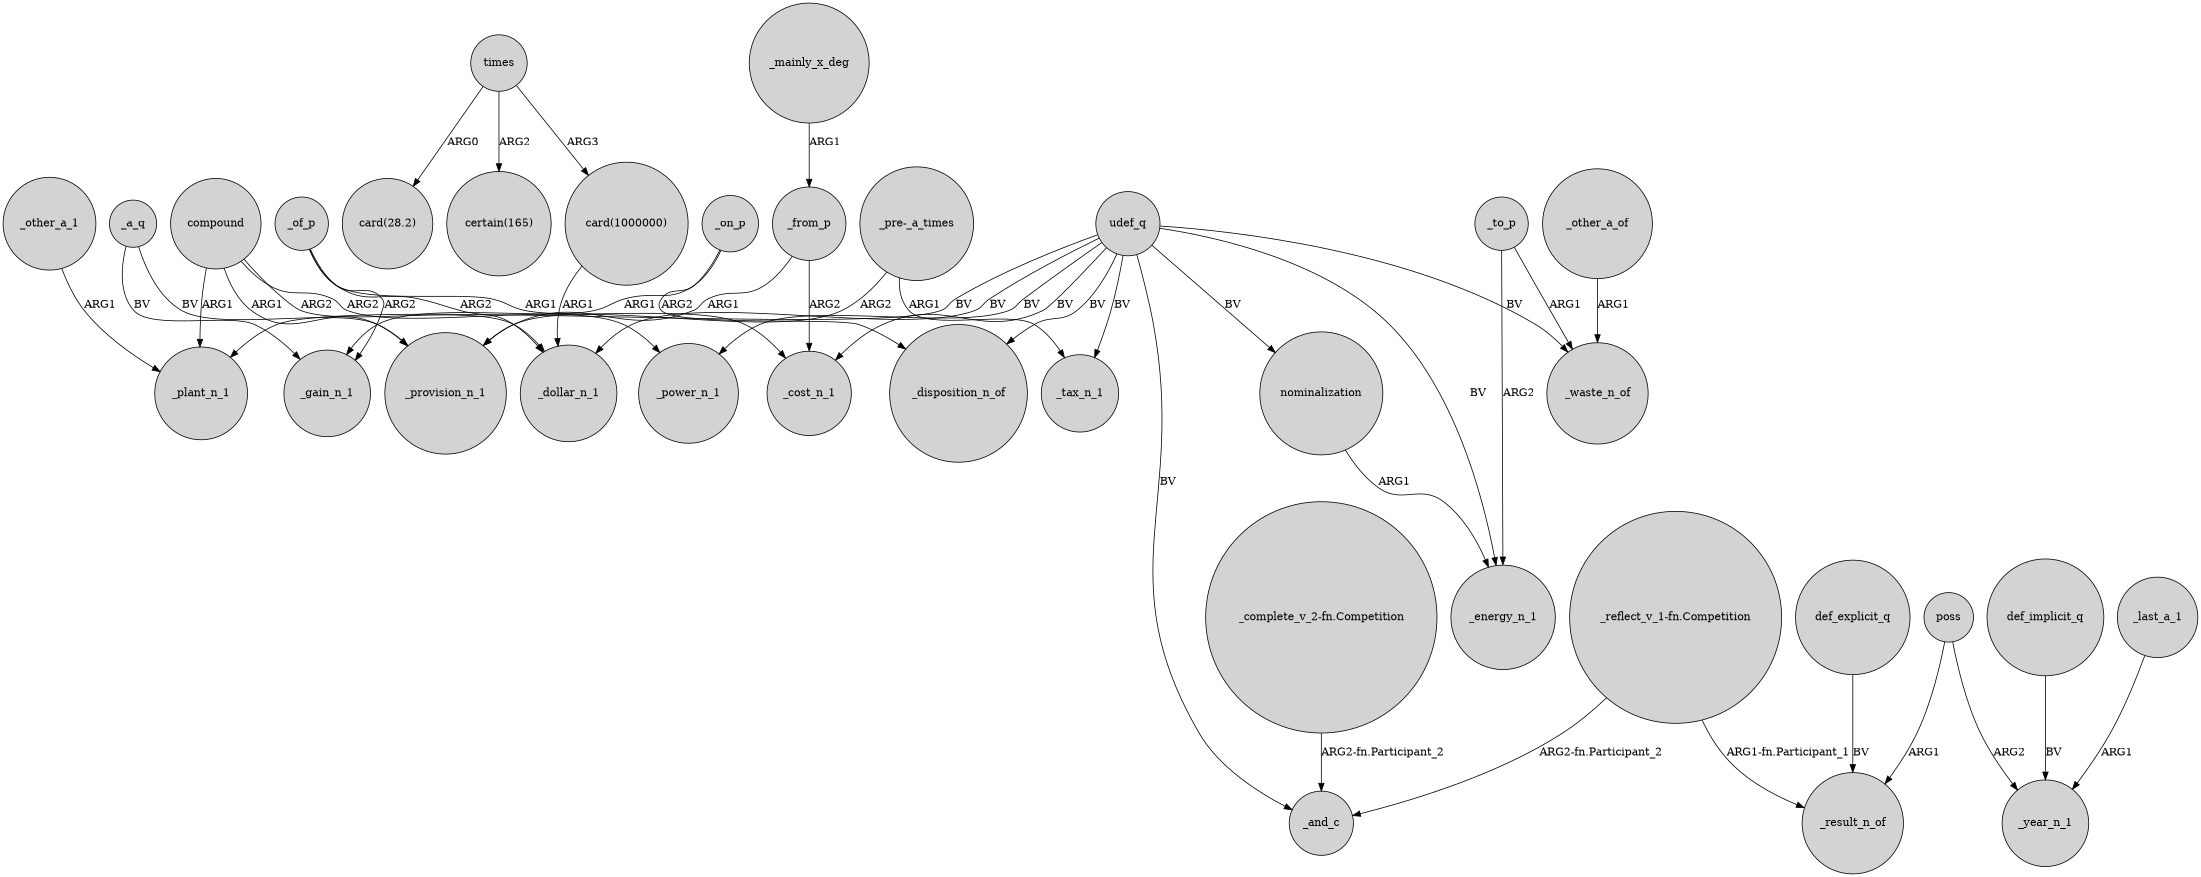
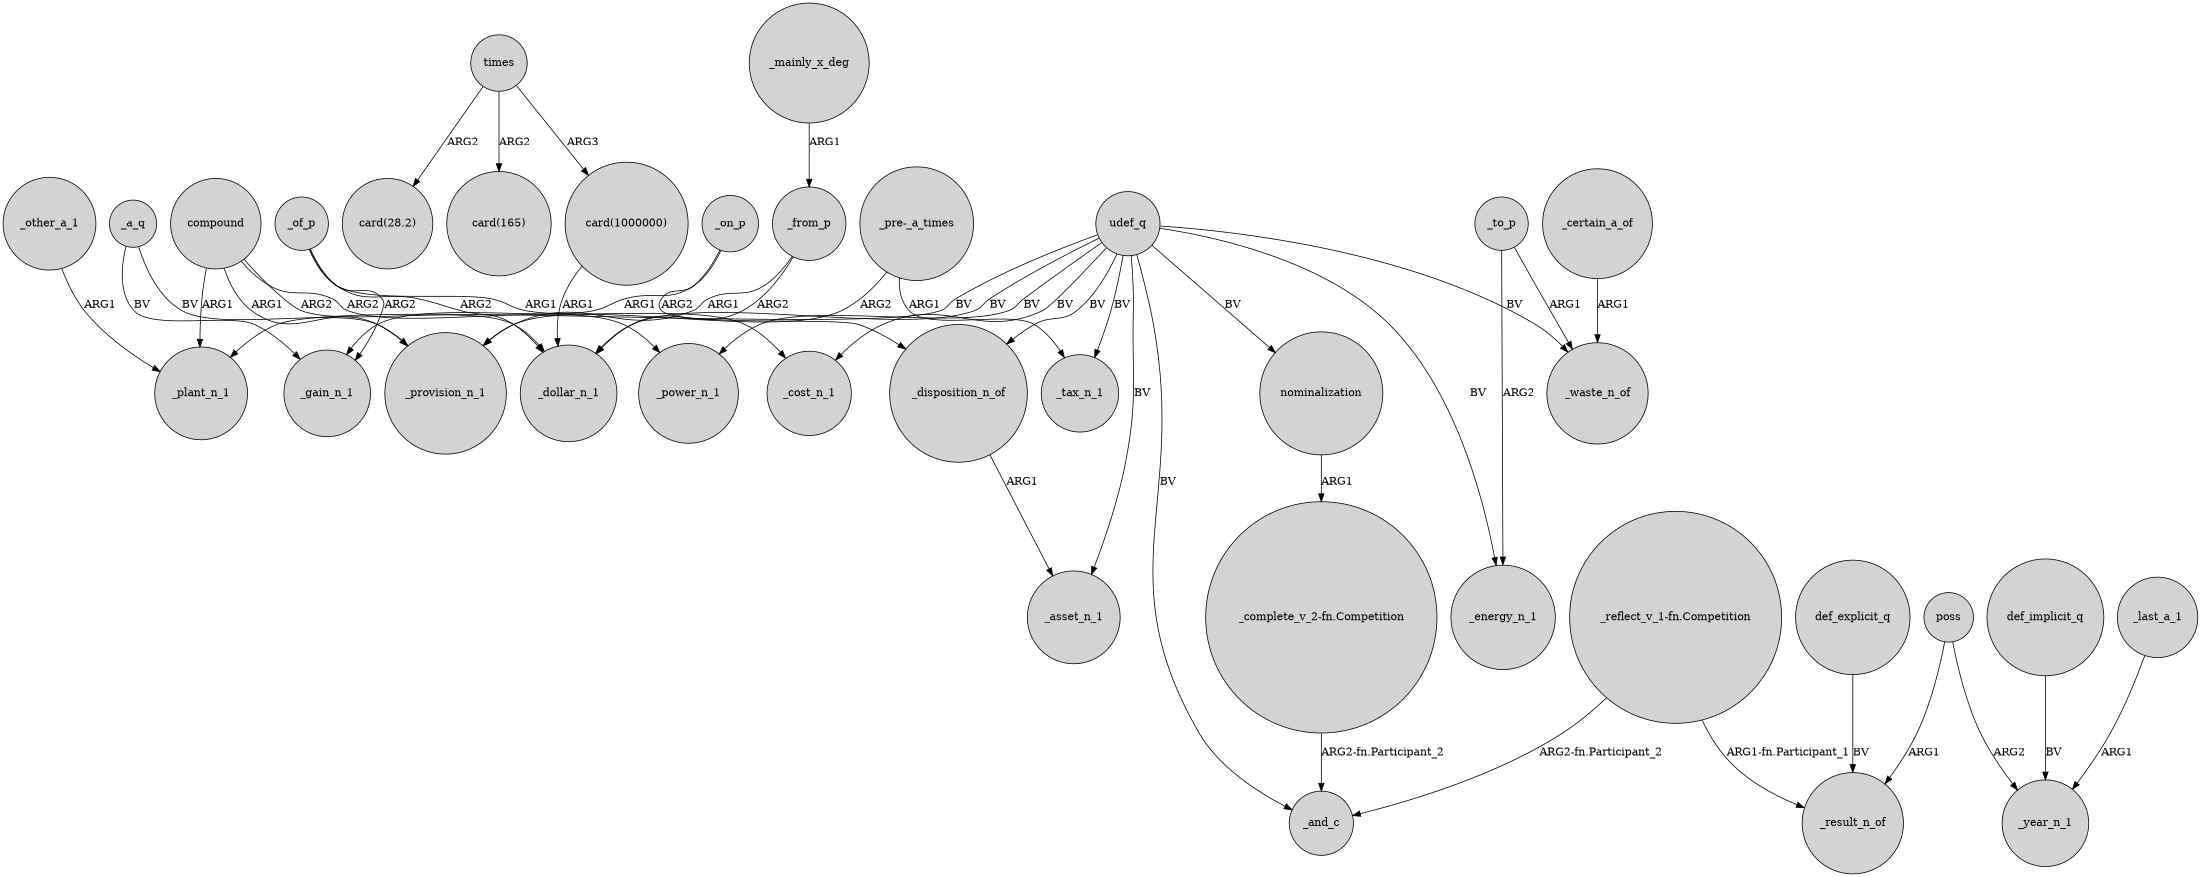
  digraph {
    node [shape=circle style=filled]
    udef_q
    _plant_n_1
    _disposition_n_of
    _energy_n_1
    nominalization
    _cost_n_1
    _tax_n_1
    _dollar_n_1
    _and_c
+   _asset_n_1
    _power_n_1
    _waste_n_of
    "_complete_v_2-fn.Competition"
    _a_q
    _provision_n_1
    _gain_n_1
    _on_p
    _to_p
    def_implicit_q
    _year_n_1
    _of_p
    times
    "card(1000000)"
-   "card(165)" [label="certain(165)"]
+   "card(165)"
    "card(28.2)"
    poss
    _result_n_of
    compound
    _from_p
    "_reflect_v_1-fn.Competition"
    _last_a_1
    _mainly_x_deg
    n33 [label="_pre-_a_times"]
-   _certain_a_of [label=_other_a_of]
+   _certain_a_of
    def_explicit_q
    _other_a_1
    udef_q -> _plant_n_1 [label=BV]
    udef_q -> _disposition_n_of [label=BV]
    udef_q -> _energy_n_1 [label=BV]
    udef_q -> nominalization [label=BV]
    udef_q -> _cost_n_1 [label=BV]
    udef_q -> _tax_n_1 [label=BV]
    udef_q -> _dollar_n_1 [label=BV]
    udef_q -> _and_c [label=BV]
+   udef_q -> _asset_n_1 [label=BV]
    udef_q -> _power_n_1 [label=BV]
    udef_q -> _waste_n_of [label=BV]
-   nominalization -> _energy_n_1 [label=ARG1]
+   _disposition_n_of -> _asset_n_1 [label=ARG1]
+   nominalization -> "_complete_v_2-fn.Competition" [label=ARG1]
    "_complete_v_2-fn.Competition" -> _and_c [label="ARG2-fn.Participant_2"]
    _a_q -> _provision_n_1 [label=BV]
    _a_q -> _gain_n_1 [label=BV]
    _on_p -> _disposition_n_of [label=ARG2]
    _on_p -> _gain_n_1 [label=ARG1]
    _to_p -> _energy_n_1 [label=ARG2]
    _to_p -> _waste_n_of [label=ARG1]
    def_implicit_q -> _year_n_1 [label=BV]
    _of_p -> _cost_n_1 [label=ARG1]
    _of_p -> _dollar_n_1 [label=ARG2]
    _of_p -> _gain_n_1 [label=ARG2]
    times -> "card(1000000)" [label=ARG3]
    times -> "card(165)" [label=ARG2]
-   times -> "card(28.2)" [label=ARG0]
+   times -> "card(28.2)" [label=ARG2]
    "card(1000000)" -> _dollar_n_1 [label=ARG1]
    poss -> _year_n_1 [label=ARG2]
    poss -> _result_n_of [label=ARG1]
    compound -> _plant_n_1 [label=ARG1]
    compound -> _dollar_n_1 [label=ARG2]
    compound -> _power_n_1 [label=ARG2]
    compound -> _provision_n_1 [label=ARG1]
-   _from_p -> _cost_n_1 [label=ARG2]
+   _from_p -> _dollar_n_1 [label=ARG2]
    _from_p -> _provision_n_1 [label=ARG1]
    "_reflect_v_1-fn.Competition" -> _and_c [label="ARG2-fn.Participant_2"]
    "_reflect_v_1-fn.Competition" -> _result_n_of [label="ARG1-fn.Participant_1"]
    _last_a_1 -> _year_n_1 [label=ARG1]
    _mainly_x_deg -> _from_p [label=ARG1]
    n33 -> _tax_n_1 [label=ARG1]
    n33 -> _provision_n_1 [label=ARG2]
    _certain_a_of -> _waste_n_of [label=ARG1]
    def_explicit_q -> _result_n_of [label=BV]
    _other_a_1 -> _plant_n_1 [label=ARG1]
  }
